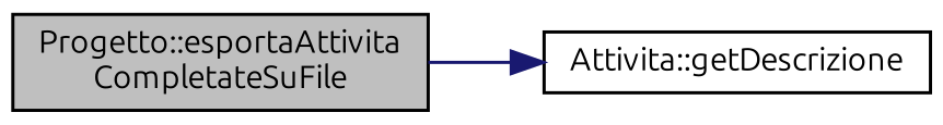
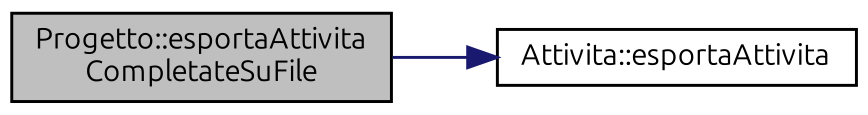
  digraph {
    rankdir=LR
    fontname=Ubuntu
    node [color=black fontname=Ubuntu fontsize=10 shape=record style=filled]
    n1 [fillcolor=grey75 fontcolor=black height=0.2 label="Progetto::esportaAttivita\lCompletateSuFile" width=0.4]
-   n2 [fillcolor=white height=0.2 label="Attivita::getDescrizione" width=0.4]
+   n2 [fillcolor=white height=0.2 label="Attivita::esportaAttivita" width=0.4]
    n1 -> n2 [color=midnightblue fontname=Ubuntu fontsize=10 labelfontname=Helvetica labelfontsize=10 style=solid]
  }
